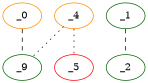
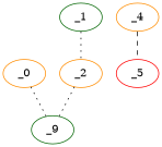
  graph {
    node [color=darkgreen]
    edge [style=dashed]
    _0 [color=darkorange x=2.43731 y=1.89262]
    n2 [label=_9 x=0.459244 y=2.37638]
    _1 [x=1.84459 y=0.787337]
-   _2 [x=1.44351 y=0.935337]
+   _2 [color=darkorange x=1.44351 y=0.935337]
    _5 [color=red x=1.42111 y=1.61668]
    _4 [color=darkorange x=0.598636 y=1.7159]
-   _0 -- n2
-   _1 -- _2
-   _4 -- n2 [style=dotted]
-   _4 -- _5 [style=dotted]
+   _0 -- n2 [style=dotted]
+   _1 -- _2 [style=dotted]
+   _2 -- n2 [style=dotted]
+   _4 -- _5
  }
